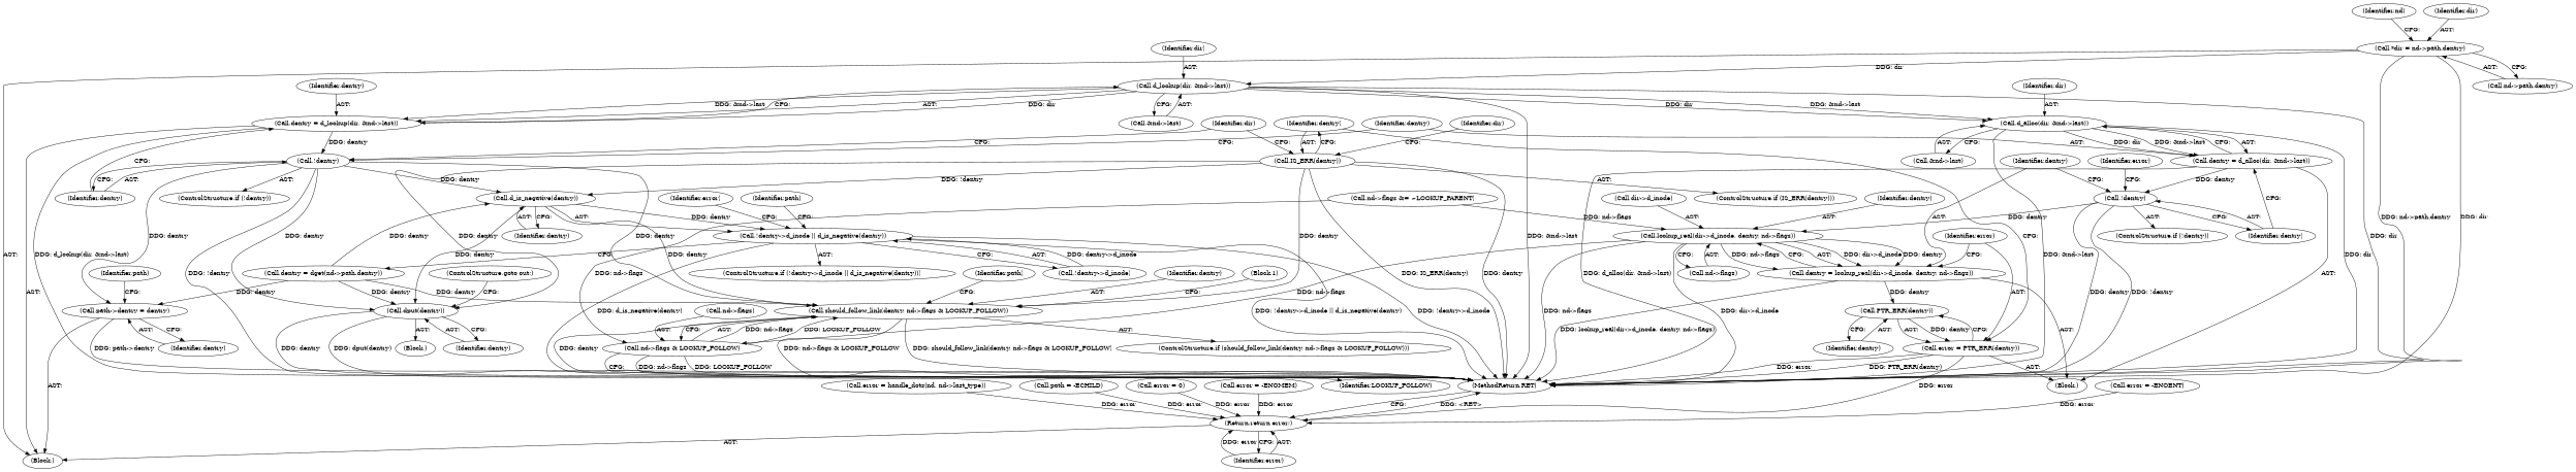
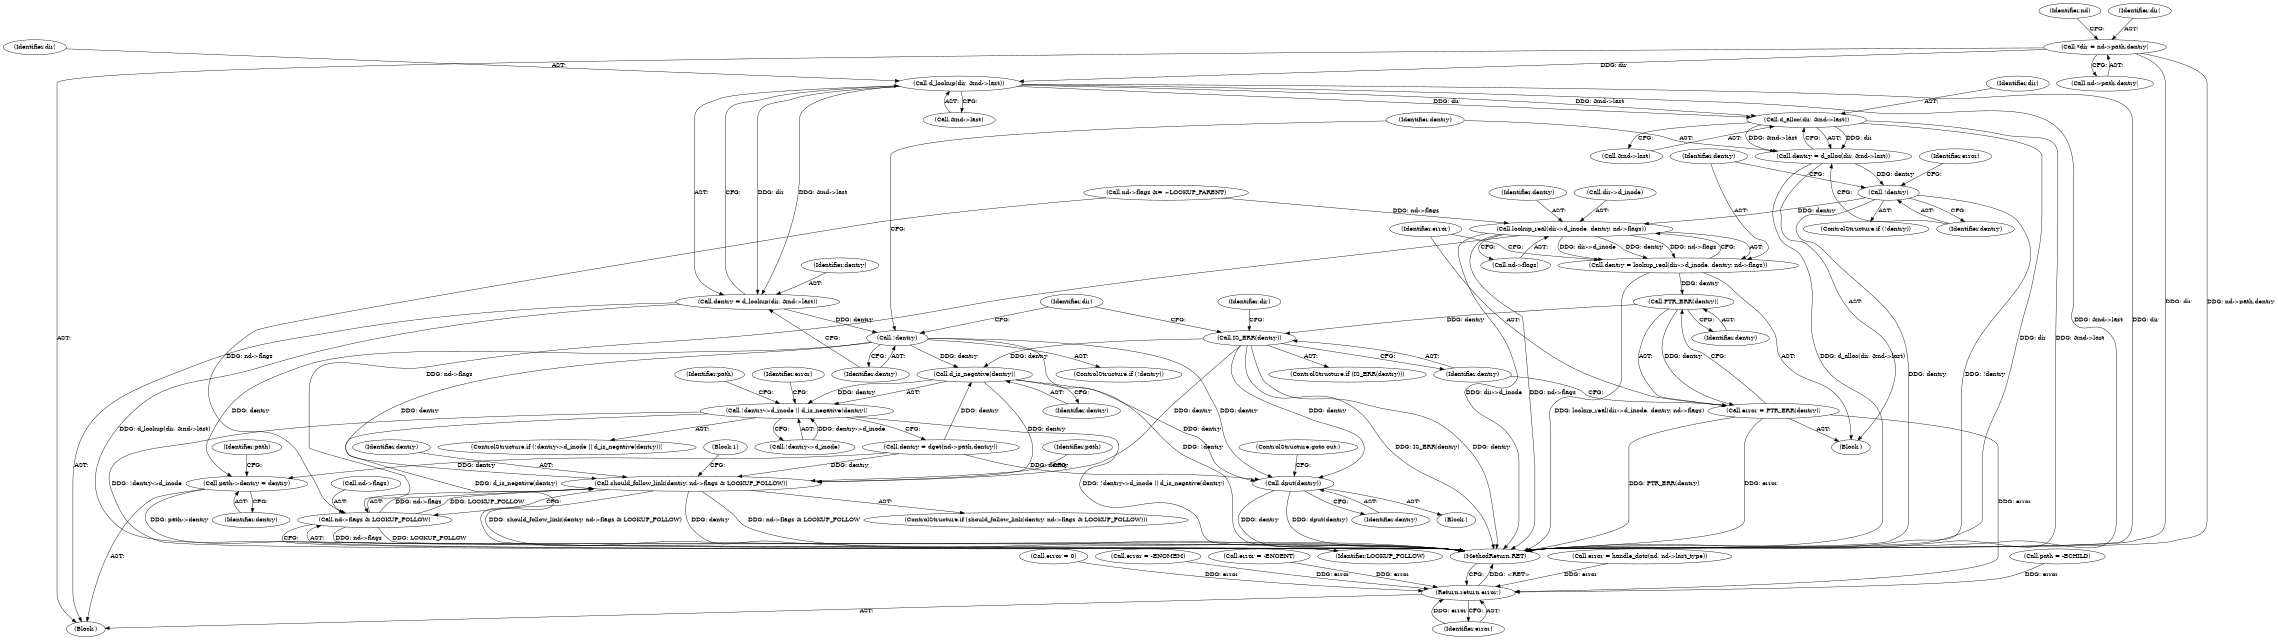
  digraph {
    n1 [label="(Call,d_lookup(dir, &nd->last))"]
    n2 [label="(Call,dentry = d_lookup(dir, &nd->last))"]
    n3 [label="(Call,d_alloc(dir, &nd->last))"]
    n4 [label="(Call,&nd->last)"]
    n5 [label="(MethodReturn,RET)"]
    n6 [label="(Block,)"]
    n7 [label="(Call,!dentry)"]
    n8 [label="(Call,dentry = d_alloc(dir, &nd->last))"]
    n9 [label="(Call,&nd->last)"]
    n10 [label="(Return,return error;)"]
    n11 [label="(Call,*dir = nd->path.dentry)"]
    n12 [label="(Call,nd->path.dentry)"]
    n13 [label="(Call,d_is_negative(dentry))"]
    n14 [label="(Call,dput(dentry))"]
    n15 [label="(Call,path->dentry = dentry)"]
    n16 [label="(Call,should_follow_link(dentry, nd->flags & LOOKUP_FOLLOW))"]
    n17 [label="(Identifier,dentry)"]
    n18 [label="(ControlStructure,if (!dentry))"]
    n19 [label="(Call,!dentry->d_inode || d_is_negative(dentry))"]
    n20 [label="(Identifier,dentry)"]
    n21 [label="(Block,)"]
    n22 [label="(Identifier,dentry)"]
    n23 [label="(Identifier,dentry)"]
    n24 [label="(Call,nd->flags & LOOKUP_FOLLOW)"]
    n25 [label="(ControlStructure,if (should_follow_link(dentry, nd->flags & LOOKUP_FOLLOW)))"]
    n26 [label="(ControlStructure,if (!dentry->d_inode || d_is_negative(dentry)))"]
    n27 [label="(Call,!dentry->d_inode)"]
    n28 [label="(Call,dentry = dget(nd->path.dentry))"]
    n29 [label="(Identifier,LOOKUP_FOLLOW)"]
    n30 [label="(Call,!dentry)"]
    n31 [label="(Block,)"]
    n32 [label="(Call,lookup_real(dir->d_inode, dentry, nd->flags))"]
    n33 [label="(ControlStructure,if (!dentry))"]
    n34 [label="(Identifier,dentry)"]
    n35 [label="(Call,dentry = lookup_real(dir->d_inode, dentry, nd->flags))"]
    n36 [label="(Call,nd->flags)"]
    n37 [label="(Call,PTR_ERR(dentry))"]
    n38 [label="(Call,error = PTR_ERR(dentry))"]
    n39 [label="(Call,IS_ERR(dentry))"]
    n40 [label="(Identifier,dentry)"]
    n41 [label="(Identifier,dentry)"]
    n42 [label="(ControlStructure,if (IS_ERR(dentry)))"]
    n43 [label="(Identifier,error)"]
    n44 [label="(Identifier,path)"]
    n45 [label="(ControlStructure,goto out;)"]
    n46 [label="(Identifier,path)"]
    n47 [label="(Identifier,dir)"]
    n48 [label="(Call,error = -ENOENT)"]
    n49 [label="(Identifier,dentry)"]
    n50 [label="(Identifier,dentry)"]
    n51 [label="(Call,error = handle_dots(nd, nd->last_type))"]
    n52 [label="(Identifier,nd)"]
    n53 [label="(Identifier,dir)"]
    n54 [label="(Identifier,dir)"]
    n55 [label="(Identifier,dentry)"]
    n56 [label="(Identifier,dir)"]
    n57 [label="(Identifier,dir)"]
    n58 [label="(Block,1)"]
    n59 [label="(Identifier,error)"]
    n60 [label="(Call,path = -ECHILD)"]
    n61 [label="(Identifier,error)"]
    n62 [label="(Identifier,dentry)"]
    n63 [label="(Call,error = 0)"]
    n64 [label="(Call,error = -ENOMEM)"]
    n65 [label="(Identifier,error)"]
    n66 [label="(Identifier,path)"]
    n67 [label="(Call,nd->flags &= ~LOOKUP_PARENT)"]
    n68 [label="(Call,dir->d_inode)"]
    n69 [label="(Call,nd->flags)"]
    n70 [label="(Identifier,dentry)"]
    n1 -> n2 [label="AST: "]
    n1 -> n2 [label="DDG: dir"]
    n1 -> n2 [label="DDG: &nd->last"]
    n1 -> n3 [label="DDG: dir"]
    n1 -> n3 [label="DDG: &nd->last"]
    n1 -> n4 [label="CFG: "]
    n1 -> n5 [label="DDG: dir"]
    n1 -> n5 [label="DDG: &nd->last"]
    n2 -> n1 [label="CFG: "]
    n2 -> n5 [label="DDG: d_lookup(dir, &nd->last)"]
    n2 -> n6 [label="AST: "]
    n2 -> n7 [label="DDG: dentry"]
    n3 -> n5 [label="DDG: dir"]
    n3 -> n5 [label="DDG: &nd->last"]
    n3 -> n8 [label="AST: "]
    n3 -> n8 [label="DDG: dir"]
    n3 -> n8 [label="DDG: &nd->last"]
    n3 -> n9 [label="CFG: "]
    n4 -> n1 [label="AST: "]
    n5 -> n10 [label="CFG: "]
    n7 -> n5 [label="DDG: !dentry"]
    n7 -> n13 [label="DDG: dentry"]
    n7 -> n14 [label="DDG: dentry"]
    n7 -> n15 [label="DDG: dentry"]
    n7 -> n16 [label="DDG: dentry"]
    n7 -> n17 [label="CFG: "]
    n7 -> n18 [label="AST: "]
    n8 -> n3 [label="CFG: "]
    n8 -> n5 [label="DDG: d_alloc(dir, &nd->last)"]
    n8 -> n30 [label="DDG: dentry"]
    n8 -> n31 [label="AST: "]
    n9 -> n3 [label="AST: "]
    n10 -> n5 [label="DDG: <RET>"]
    n10 -> n6 [label="AST: "]
    n10 -> n43 [label="CFG: "]
    n11 -> n1 [label="DDG: dir"]
    n11 -> n5 [label="DDG: nd->path.dentry"]
    n11 -> n5 [label="DDG: dir"]
    n11 -> n6 [label="AST: "]
    n11 -> n12 [label="CFG: "]
    n12 -> n11 [label="AST: "]
    n13 -> n14 [label="DDG: dentry"]
    n13 -> n16 [label="DDG: dentry"]
    n13 -> n19 [label="AST: "]
    n13 -> n19 [label="DDG: dentry"]
    n13 -> n20 [label="CFG: "]
    n14 -> n5 [label="DDG: dentry"]
    n14 -> n5 [label="DDG: dput(dentry)"]
    n14 -> n21 [label="AST: "]
    n14 -> n22 [label="CFG: "]
    n15 -> n5 [label="DDG: path->dentry"]
    n15 -> n6 [label="AST: "]
    n15 -> n23 [label="CFG: "]
    n16 -> n5 [label="DDG: nd->flags & LOOKUP_FOLLOW"]
    n16 -> n5 [label="DDG: should_follow_link(dentry, nd->flags & LOOKUP_FOLLOW)"]
    n16 -> n5 [label="DDG: dentry"]
    n16 -> n24 [label="CFG: "]
    n16 -> n25 [label="AST: "]
    n17 -> n2 [label="CFG: "]
    n17 -> n7 [label="AST: "]
    n19 -> n5 [label="DDG: d_is_negative(dentry)"]
    n19 -> n5 [label="DDG: !dentry->d_inode || d_is_negative(dentry)"]
    n19 -> n5 [label="DDG: !dentry->d_inode"]
    n19 -> n26 [label="AST: "]
    n19 -> n27 [label="CFG: "]
    n19 -> n28 [label="CFG: "]
    n20 -> n13 [label="AST: "]
    n22 -> n14 [label="AST: "]
    n23 -> n15 [label="AST: "]
    n24 -> n5 [label="DDG: LOOKUP_FOLLOW"]
    n24 -> n5 [label="DDG: nd->flags"]
    n24 -> n16 [label="AST: "]
    n24 -> n16 [label="DDG: nd->flags"]
    n24 -> n16 [label="DDG: LOOKUP_FOLLOW"]
    n24 -> n29 [label="CFG: "]
    n27 -> n19 [label="AST: "]
    n27 -> n19 [label="DDG: dentry->d_inode"]
    n28 -> n13 [label="DDG: dentry"]
    n28 -> n14 [label="DDG: dentry"]
    n28 -> n15 [label="DDG: dentry"]
    n28 -> n16 [label="DDG: dentry"]
+   n29 -> n24 [label="AST: "]
    n30 -> n5 [label="DDG: dentry"]
    n30 -> n5 [label="DDG: !dentry"]
    n30 -> n32 [label="DDG: dentry"]
    n30 -> n33 [label="AST: "]
    n30 -> n34 [label="CFG: "]
    n32 -> n5 [label="DDG: dir->d_inode"]
    n32 -> n5 [label="DDG: nd->flags"]
    n32 -> n24 [label="DDG: nd->flags"]
    n32 -> n35 [label="AST: "]
    n32 -> n35 [label="DDG: dir->d_inode"]
    n32 -> n35 [label="DDG: dentry"]
    n32 -> n35 [label="DDG: nd->flags"]
    n32 -> n36 [label="CFG: "]
    n34 -> n8 [label="CFG: "]
    n34 -> n30 [label="AST: "]
    n35 -> n5 [label="DDG: lookup_real(dir->d_inode, dentry, nd->flags)"]
    n35 -> n31 [label="AST: "]
    n35 -> n32 [label="CFG: "]
    n35 -> n37 [label="DDG: dentry"]
    n36 -> n32 [label="AST: "]
    n37 -> n38 [label="AST: "]
    n37 -> n38 [label="DDG: dentry"]
+   n37 -> n39 [label="DDG: dentry"]
    n37 -> n40 [label="CFG: "]
    n38 -> n5 [label="DDG: PTR_ERR(dentry)"]
    n38 -> n5 [label="DDG: error"]
    n38 -> n10 [label="DDG: error"]
    n38 -> n31 [label="AST: "]
    n38 -> n37 [label="CFG: "]
    n39 -> n5 [label="DDG: IS_ERR(dentry)"]
    n39 -> n5 [label="DDG: dentry"]
-   n39 -> n13 [label="DDG: !dentry"]
+   n39 -> n13 [label="DDG: dentry"]
    n39 -> n14 [label="DDG: dentry"]
    n39 -> n16 [label="DDG: dentry"]
    n39 -> n41 [label="CFG: "]
    n39 -> n42 [label="AST: "]
    n40 -> n37 [label="AST: "]
    n41 -> n38 [label="CFG: "]
    n41 -> n39 [label="AST: "]
    n43 -> n10 [label="AST: "]
    n43 -> n10 [label="DDG: error"]
    n44 -> n15 [label="CFG: "]
    n45 -> n14 [label="CFG: "]
    n46 -> n16 [label="CFG: "]
    n47 -> n3 [label="AST: "]
    n48 -> n10 [label="DDG: error"]
    n49 -> n32 [label="AST: "]
    n50 -> n2 [label="AST: "]
    n51 -> n10 [label="DDG: error"]
    n52 -> n11 [label="CFG: "]
    n53 -> n11 [label="AST: "]
    n54 -> n39 [label="CFG: "]
    n55 -> n16 [label="AST: "]
    n56 -> n7 [label="CFG: "]
    n56 -> n39 [label="CFG: "]
    n57 -> n1 [label="AST: "]
    n58 -> n16 [label="CFG: "]
    n59 -> n30 [label="CFG: "]
    n60 -> n10 [label="DDG: error"]
    n61 -> n35 [label="CFG: "]
    n61 -> n38 [label="AST: "]
    n62 -> n30 [label="CFG: "]
    n62 -> n35 [label="AST: "]
    n63 -> n10 [label="DDG: error"]
    n64 -> n10 [label="DDG: error"]
    n65 -> n19 [label="CFG: "]
    n66 -> n19 [label="CFG: "]
    n67 -> n24 [label="DDG: nd->flags"]
    n67 -> n32 [label="DDG: nd->flags"]
    n68 -> n32 [label="AST: "]
    n69 -> n24 [label="AST: "]
    n70 -> n7 [label="CFG: "]
    n70 -> n8 [label="AST: "]
  }
